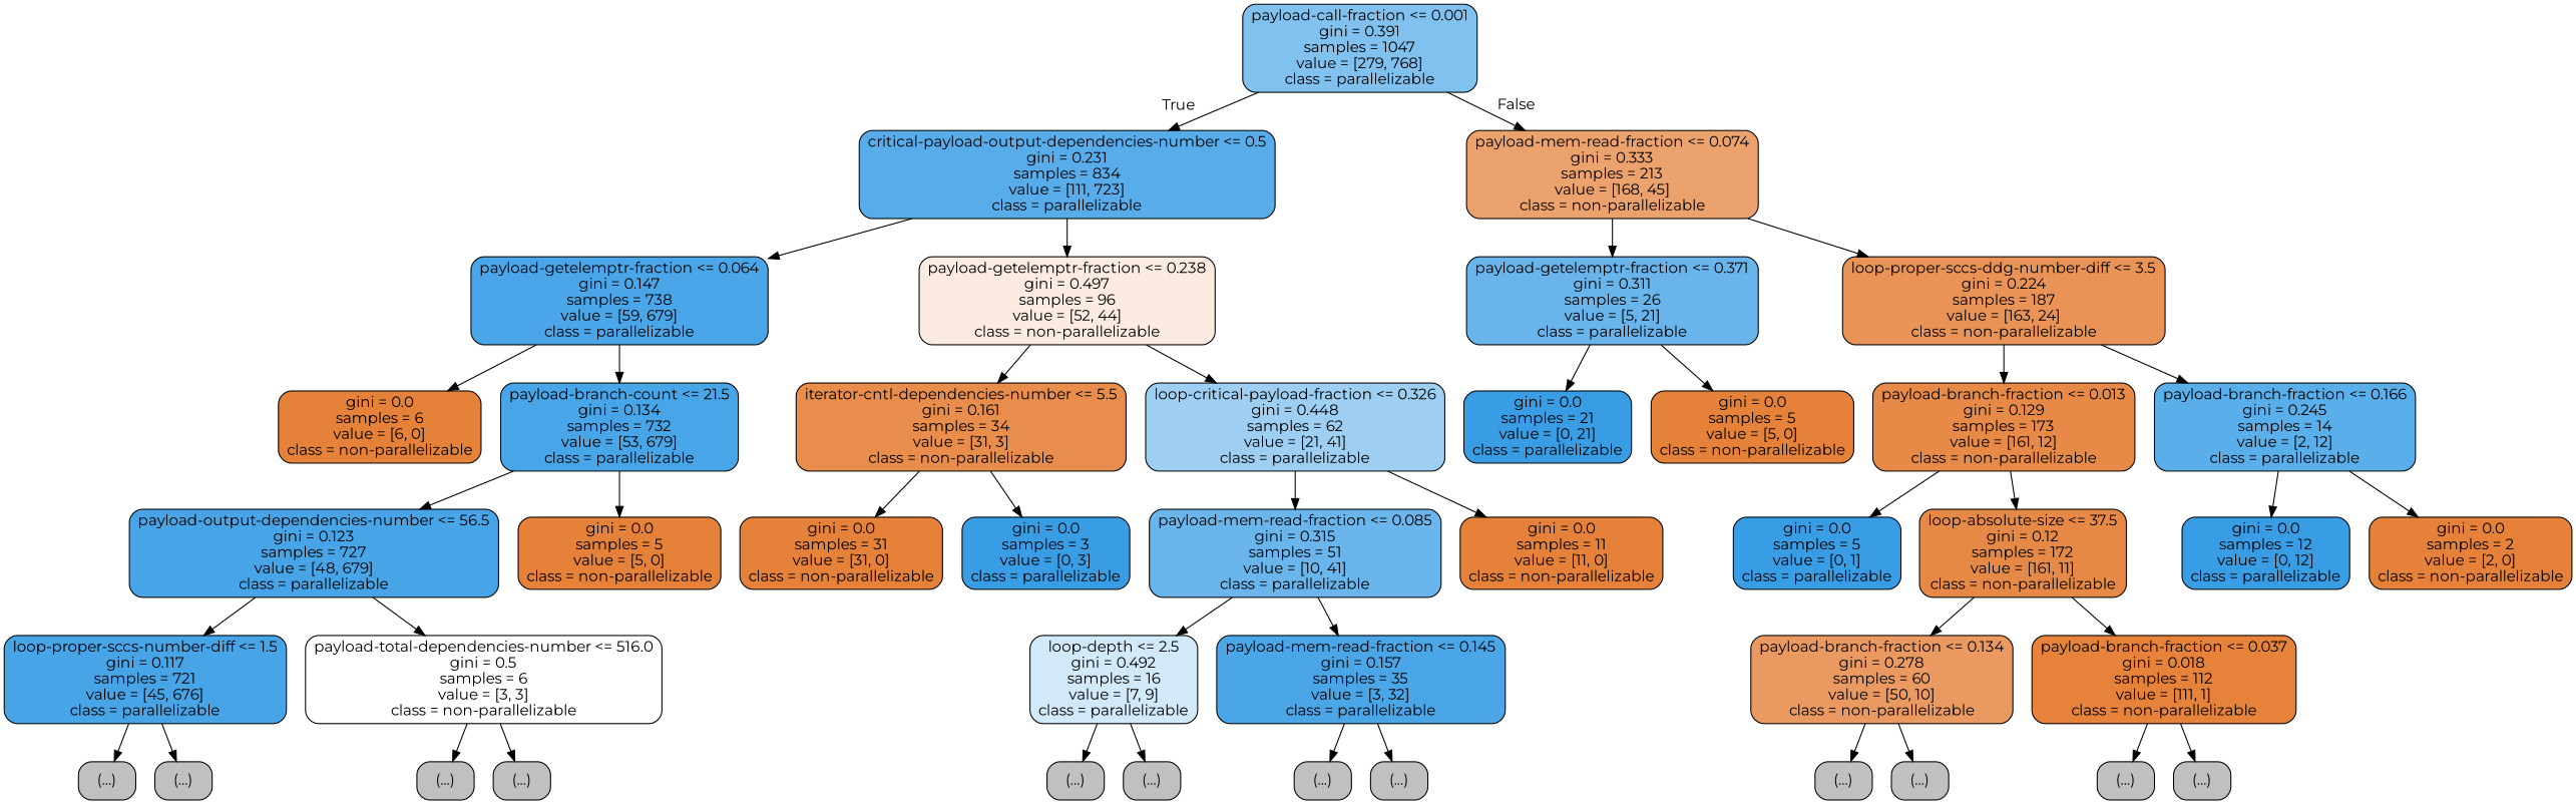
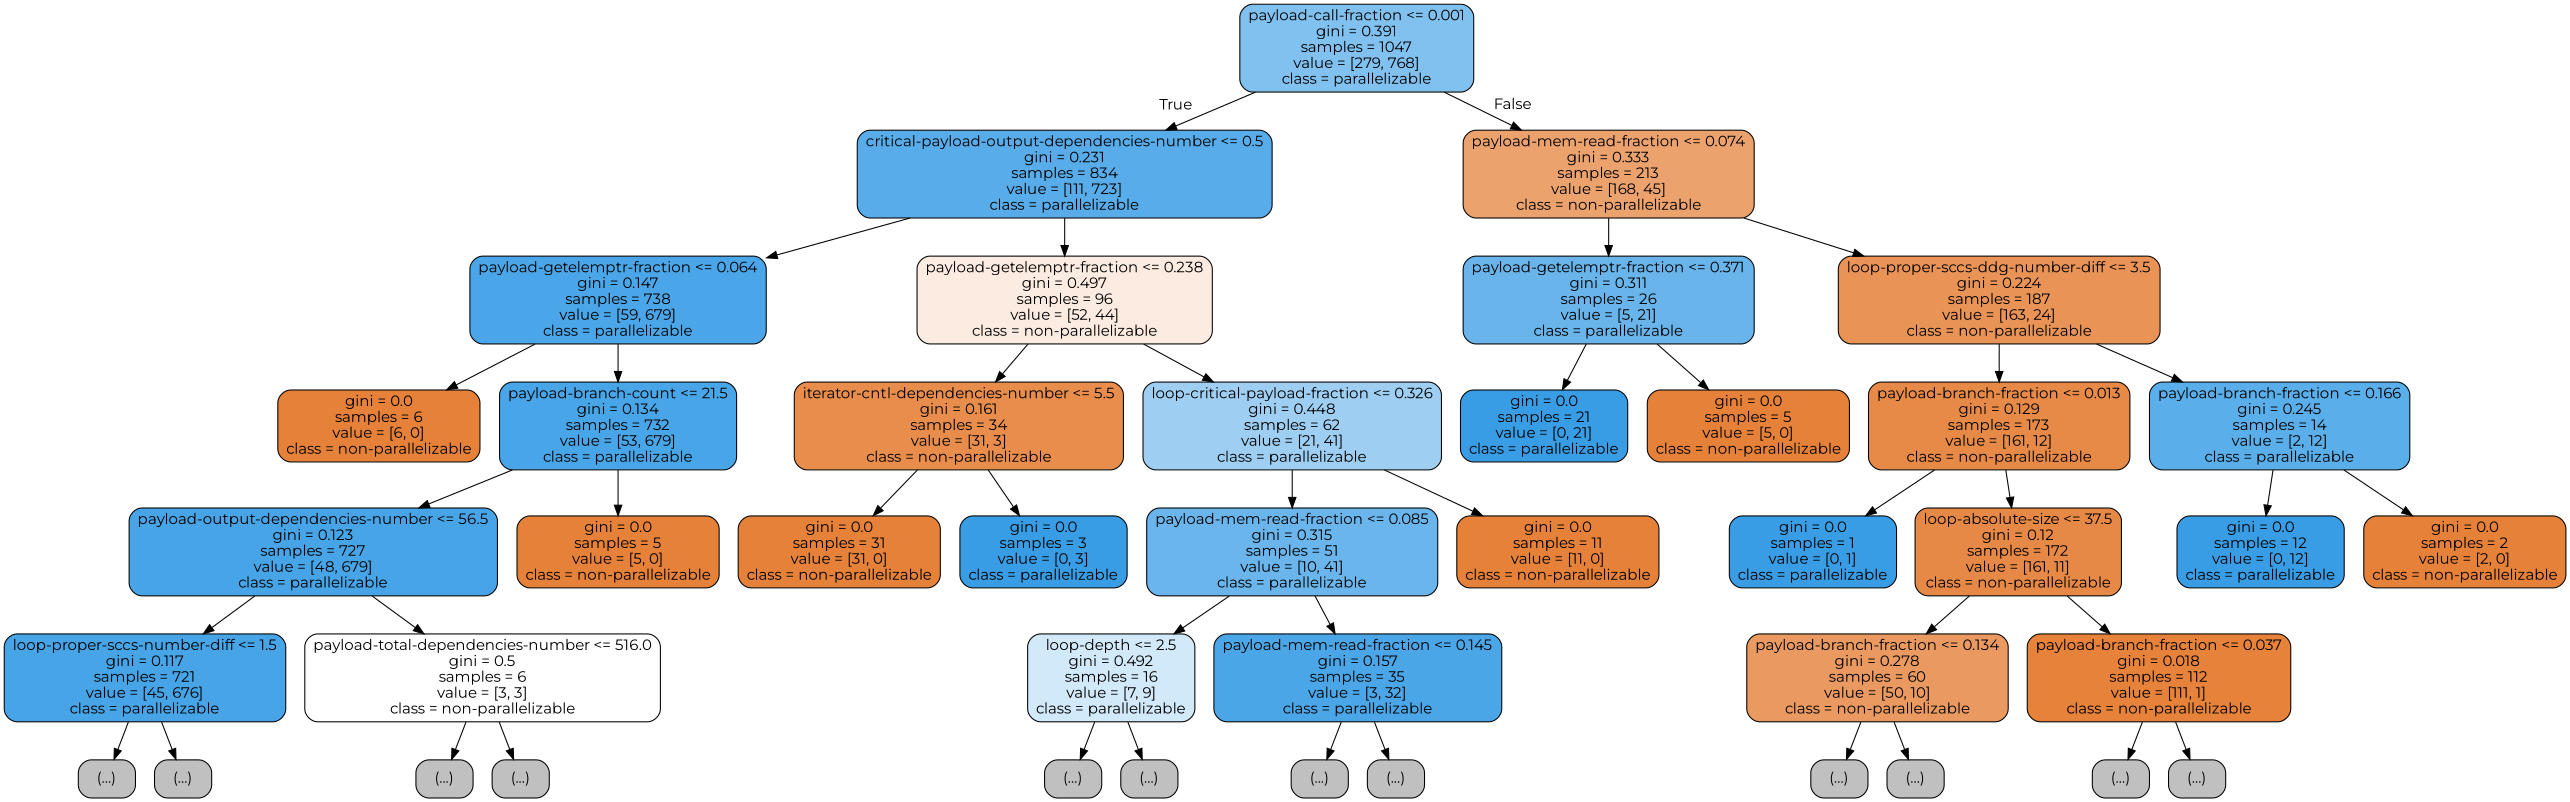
  digraph {
    fontname=Montserrat
    node [color=black fillcolor="#C0C0C0" fontname=Montserrat shape=box style="filled, rounded"]
    edge [fontname=Montserrat]
    n1 [fillcolor="#399de5a2" label="payload-call-fraction <= 0.001\ngini = 0.391\nsamples = 1047\nvalue = [279, 768]\nclass = parallelizable"]
    n2 [fillcolor="#399de5d8" label="critical-payload-output-dependencies-number <= 0.5\ngini = 0.231\nsamples = 834\nvalue = [111, 723]\nclass = parallelizable"]
    n3 [fillcolor="#e58139bb" label="payload-mem-read-fraction <= 0.074\ngini = 0.333\nsamples = 213\nvalue = [168, 45]\nclass = non-parallelizable"]
    n4 [fillcolor="#399de5e9" label="payload-getelemptr-fraction <= 0.064\ngini = 0.147\nsamples = 738\nvalue = [59, 679]\nclass = parallelizable"]
    n5 [fillcolor="#e5813927" label="payload-getelemptr-fraction <= 0.238\ngini = 0.497\nsamples = 96\nvalue = [52, 44]\nclass = non-parallelizable"]
    n6 [fillcolor="#e58139ff" label="gini = 0.0\nsamples = 6\nvalue = [6, 0]\nclass = non-parallelizable"]
    n7 [fillcolor="#399de5eb" label="payload-branch-count <= 21.5\ngini = 0.134\nsamples = 732\nvalue = [53, 679]\nclass = parallelizable"]
    n8 [fillcolor="#399de5ed" label="payload-output-dependencies-number <= 56.5\ngini = 0.123\nsamples = 727\nvalue = [48, 679]\nclass = parallelizable"]
    n9 [fillcolor="#e58139ff" label="gini = 0.0\nsamples = 5\nvalue = [5, 0]\nclass = non-parallelizable"]
    n10 [fillcolor="#399de5ee" label="loop-proper-sccs-number-diff <= 1.5\ngini = 0.117\nsamples = 721\nvalue = [45, 676]\nclass = parallelizable"]
    n11 [fillcolor="#e5813900" label="payload-total-dependencies-number <= 516.0\ngini = 0.5\nsamples = 6\nvalue = [3, 3]\nclass = non-parallelizable"]
    n12 [label="(...)"]
    n13 [label="(...)"]
    n14 [label="(...)"]
    n15 [label="(...)"]
    n16 [fillcolor="#e58139e6" label="iterator-cntl-dependencies-number <= 5.5\ngini = 0.161\nsamples = 34\nvalue = [31, 3]\nclass = non-parallelizable"]
    n17 [fillcolor="#399de57c" label="loop-critical-payload-fraction <= 0.326\ngini = 0.448\nsamples = 62\nvalue = [21, 41]\nclass = parallelizable"]
    n18 [fillcolor="#e58139ff" label="gini = 0.0\nsamples = 31\nvalue = [31, 0]\nclass = non-parallelizable"]
    n19 [fillcolor="#399de5ff" label="gini = 0.0\nsamples = 3\nvalue = [0, 3]\nclass = parallelizable"]
    n20 [fillcolor="#399de5c1" label="payload-mem-read-fraction <= 0.085\ngini = 0.315\nsamples = 51\nvalue = [10, 41]\nclass = parallelizable"]
    n21 [fillcolor="#e58139ff" label="gini = 0.0\nsamples = 11\nvalue = [11, 0]\nclass = non-parallelizable"]
    n22 [fillcolor="#399de539" label="loop-depth <= 2.5\ngini = 0.492\nsamples = 16\nvalue = [7, 9]\nclass = parallelizable"]
    n23 [fillcolor="#399de5e7" label="payload-mem-read-fraction <= 0.145\ngini = 0.157\nsamples = 35\nvalue = [3, 32]\nclass = parallelizable"]
    n24 [label="(...)"]
    n25 [label="(...)"]
    n26 [label="(...)"]
    n27 [label="(...)"]
    n28 [fillcolor="#399de5c2" label="payload-getelemptr-fraction <= 0.371\ngini = 0.311\nsamples = 26\nvalue = [5, 21]\nclass = parallelizable"]
    n29 [fillcolor="#e58139d9" label="loop-proper-sccs-ddg-number-diff <= 3.5\ngini = 0.224\nsamples = 187\nvalue = [163, 24]\nclass = non-parallelizable"]
    n30 [fillcolor="#399de5ff" label="gini = 0.0\nsamples = 21\nvalue = [0, 21]\nclass = parallelizable"]
    n31 [fillcolor="#e58139ff" label="gini = 0.0\nsamples = 5\nvalue = [5, 0]\nclass = non-parallelizable"]
    n32 [fillcolor="#e58139ec" label="payload-branch-fraction <= 0.013\ngini = 0.129\nsamples = 173\nvalue = [161, 12]\nclass = non-parallelizable"]
    n33 [fillcolor="#399de5d4" label="payload-branch-fraction <= 0.166\ngini = 0.245\nsamples = 14\nvalue = [2, 12]\nclass = parallelizable"]
-   n34 [fillcolor="#399de5ff" label="gini = 0.0\nsamples = 5\nvalue = [0, 1]\nclass = parallelizable"]
+   n34 [fillcolor="#399de5ff" label="gini = 0.0\nsamples = 1\nvalue = [0, 1]\nclass = parallelizable"]
    n35 [fillcolor="#e58139ee" label="loop-absolute-size <= 37.5\ngini = 0.12\nsamples = 172\nvalue = [161, 11]\nclass = non-parallelizable"]
    n36 [fillcolor="#e58139cc" label="payload-branch-fraction <= 0.134\ngini = 0.278\nsamples = 60\nvalue = [50, 10]\nclass = non-parallelizable"]
    n37 [fillcolor="#e58139fd" label="payload-branch-fraction <= 0.037\ngini = 0.018\nsamples = 112\nvalue = [111, 1]\nclass = non-parallelizable"]
    n38 [label="(...)"]
    n39 [label="(...)"]
    n40 [label="(...)"]
    n41 [label="(...)"]
    n42 [fillcolor="#399de5ff" label="gini = 0.0\nsamples = 12\nvalue = [0, 12]\nclass = parallelizable"]
    n43 [fillcolor="#e58139ff" label="gini = 0.0\nsamples = 2\nvalue = [2, 0]\nclass = non-parallelizable"]
    n1 -> n2 [headlabel=True labelangle=45 labeldistance=2.5]
    n1 -> n3 [headlabel=False labelangle=-45 labeldistance=2.5]
    n2 -> n4
    n2 -> n5
    n3 -> n28
    n3 -> n29
    n4 -> n6
    n4 -> n7
    n5 -> n16
    n5 -> n17
    n7 -> n8
    n7 -> n9
    n8 -> n10
    n8 -> n11
    n10 -> n12
    n10 -> n13
    n11 -> n14
    n11 -> n15
    n16 -> n18
    n16 -> n19
    n17 -> n20
    n17 -> n21
    n20 -> n22
    n20 -> n23
    n22 -> n24
    n22 -> n25
    n23 -> n26
    n23 -> n27
    n28 -> n30
    n28 -> n31
    n29 -> n32
    n29 -> n33
    n32 -> n34
    n32 -> n35
    n33 -> n42
    n33 -> n43
    n35 -> n36
    n35 -> n37
    n36 -> n38
    n36 -> n39
    n37 -> n40
    n37 -> n41
  }
